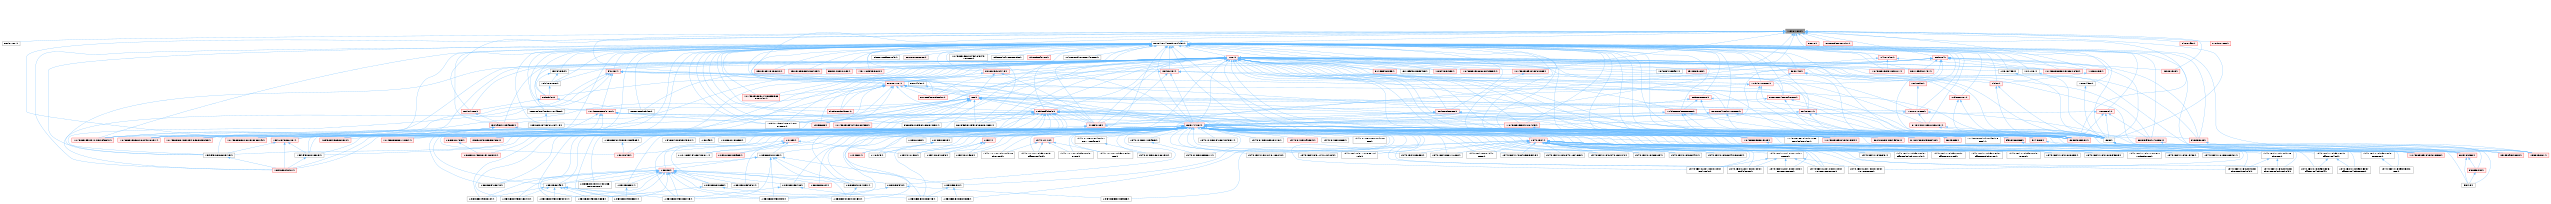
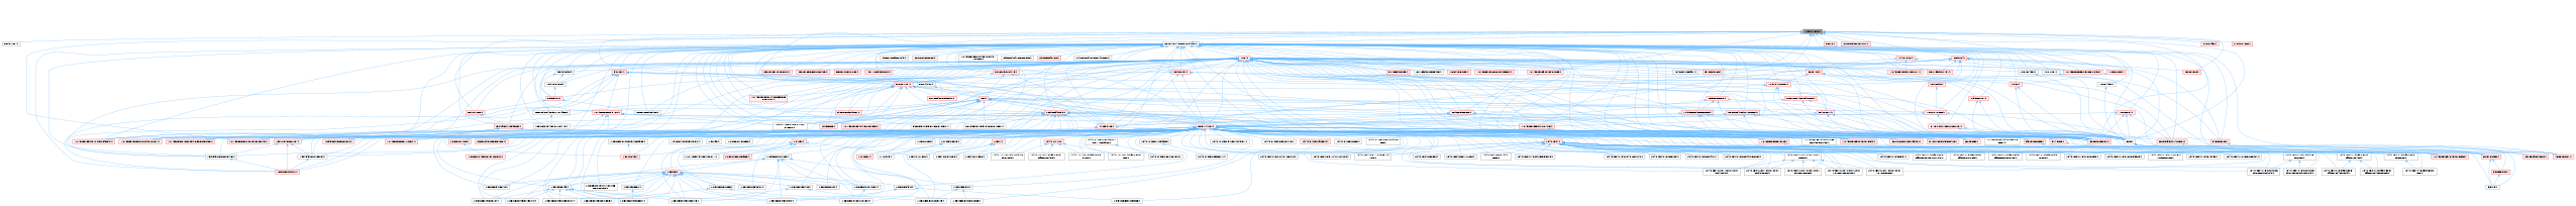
  digraph {
    node [color=grey40 fillcolor=white fontname=Helvetica fontsize=10 shape=box style=filled]
    edge [color=steelblue1 dir=back fontname=Helvetica fontsize=10 labelfontname=Helvetica labelfontsize=10 style=solid]
    n1 [color=gray40 fillcolor=grey60 fontcolor=black height=0.2 label="MemoryOps.h" width=0.4]
    n2 [height=0.2 label="BasicArray.h" width=0.4]
    n3 [height=0.2 label="ContainerAllocationPolicies.h" width=0.4]
    n4 [height=0.2 label="Core.h" width=0.4]
    n5 [color=red fillcolor="#FFF0F0" height=0.2 label="CoreMinimal.h" width=0.4]
    n6 [color=red fillcolor="#FFF0F0" height=0.2 label="CoreSharedPCH.h" width=0.4]
    n7 [height=0.2 label="MallocBinnedGPU.h" width=0.4]
    n8 [color=red fillcolor="#FFF0F0" height=0.2 label="UnrealType.h" width=0.4]
    n9 [color=red fillcolor="#FFF0F0" height=0.2 label="MovieSceneComponentTypeInfo.h" width=0.4]
    n10 [color=red fillcolor="#FFF0F0" height=0.2 label="MovieSceneEvaluationTree.h" width=0.4]
    n11 [color=red fillcolor="#FFF0F0" height=0.2 label="TaskPrivate.h" width=0.4]
    n12 [color=red fillcolor="#FFF0F0" height=0.2 label="TextStoreACP.h" width=0.4]
    n13 [color=red fillcolor="#FFF0F0" height=0.2 label="Deque.h" width=0.4]
    n14 [color=red fillcolor="#FFF0F0" height=0.2 label="ISnappableExtension.h" width=0.4]
    n15 [color=red fillcolor="#FFF0F0" height=0.2 label="InlineValue.h" width=0.4]
    n16 [color=red fillcolor="#FFF0F0" height=0.2 label="MpscQueue.h" width=0.4]
    n17 [color=red fillcolor="#FFF0F0" height=0.2 label="Optional.h" width=0.4]
    n18 [color=red fillcolor="#FFF0F0" height=0.2 label="SpscQueue.h" width=0.4]
    n19 [color=red fillcolor="#FFF0F0" height=0.2 label="RingBuffer.h" width=0.4]
    n20 [height=0.2 label="SetUtilities.h" width=0.4]
    n21 [color=red fillcolor="#FFF0F0" height=0.2 label="TVariantMeta.h" width=0.4]
    n22 [height=0.2 label="AnimEncodingHeapAllocator.h" width=0.4]
    n23 [color=red fillcolor="#FFF0F0" height=0.2 label="Array.h" width=0.4]
    n24 [height=0.2 label="ArrayBuilder.h" width=0.4]
    n25 [color=red fillcolor="#FFF0F0" height=0.2 label="AssetData.h" width=0.4]
    n26 [color=red fillcolor="#FFF0F0" height=0.2 label="BoolPropertyTrackEditor.h" width=0.4]
    n27 [color=red fillcolor="#FFF0F0" height=0.2 label="BulkData.h" width=0.4]
    n28 [color=red fillcolor="#FFF0F0" height=0.2 label="DynamicRenderScaling.h" width=0.4]
    n29 [color=red fillcolor="#FFF0F0" height=0.2 label="GenericOctree.h" width=0.4]
    n30 [color=red fillcolor="#FFF0F0" height=0.2 label="MeshAttributeArray.h" width=0.4]
    n31 [color=red fillcolor="#FFF0F0" height=0.2 label="MeshDescription.h" width=0.4]
    n32 [height=0.2 label="MeshElementContainer.h" width=0.4]
    n33 [height=0.2 label="MeshElementIndexer.h" width=0.4]
    n34 [height=0.2 label="MovieSceneBindingLifetime\lTrack.h" width=0.4]
    n35 [color=red fillcolor="#FFF0F0" height=0.2 label="MovieSceneEvaluationField.h" width=0.4]
    n36 [color=red fillcolor="#FFF0F0" height=0.2 label="MovieSceneEvaluationState.h" width=0.4]
    n37 [height=0.2 label="MovieSceneEvaluationTree\lPopulationRules.h" width=0.4]
    n38 [color=red fillcolor="#FFF0F0" height=0.2 label="MovieSceneSequence.h" width=0.4]
    n39 [color=red fillcolor="#FFF0F0" height=0.2 label="MovieSceneSpawnTrack.h" width=0.4]
    n40 [color=red fillcolor="#FFF0F0" height=0.2 label="RenderGraphAllocator.h" width=0.4]
    n41 [color=red fillcolor="#FFF0F0" height=0.2 label="RenderGraphPass.h" width=0.4]
    n42 [color=red fillcolor="#FFF0F0" height=0.2 label="ShaderCore.h" width=0.4]
    n43 [color=red fillcolor="#FFF0F0" height=0.2 label="VertexFactory.h" width=0.4]
    n44 [color=red fillcolor="#FFF0F0" height=0.2 label="SlateAttributeDescriptor.h" width=0.4]
    n45 [color=red fillcolor="#FFF0F0" height=0.2 label="ToolTarget.h" width=0.4]
    n46 [color=red fillcolor="#FFF0F0" height=0.2 label="UObjectThreadContext.h" width=0.4]
    n47 [color=red fillcolor="#FFF0F0" height=0.2 label="CoreMisc.h" width=0.4]
    n48 [color=red fillcolor="#FFF0F0" height=0.2 label="ModuleManager.h" width=0.4]
    n49 [color=red fillcolor="#FFF0F0" height=0.2 label="CurveEditorSelection.h" width=0.4]
    n50 [color=red fillcolor="#FFF0F0" height=0.2 label="CurveEditorTree.h" width=0.4]
    n51 [height=0.2 label="CurveEditorTreeFilter.h" width=0.4]
    n52 [height=0.2 label="DoubleChannelEvaluatorSystem.h" width=0.4]
    n53 [color=red fillcolor="#FFF0F0" height=0.2 label="DynamicRHIResourceArray.h" width=0.4]
    n54 [height=0.2 label="FloatChannelEvaluatorSystem.h" width=0.4]
    n55 [color=red fillcolor="#FFF0F0" height=0.2 label="IMovieSceneEntityProvider.h" width=0.4]
    n56 [color=red fillcolor="#FFF0F0" height=0.2 label="IndirectArray.h" width=0.4]
    n57 [height=0.2 label="InternationalizationManifest.h" width=0.4]
    n58 [height=0.2 label="InternationalizationArchive.h" width=0.4]
    n59 [height=0.2 label="MRUArray.h" width=0.4]
    n60 [color=red fillcolor="#FFF0F0" height=0.2 label="MarchingCubes.h" width=0.4]
    n61 [color=red fillcolor="#FFF0F0" height=0.2 label="MemoryImage.h" width=0.4]
    n62 [color=red fillcolor="#FFF0F0" height=0.2 label="MovieSceneBindingOverrides.h" width=0.4]
    n63 [color=red fillcolor="#FFF0F0" height=0.2 label="MovieSceneChannelProxy.h" width=0.4]
    n64 [color=red fillcolor="#FFF0F0" height=0.2 label="MovieSceneDecompositionQuery.h" width=0.4]
    n65 [color=red fillcolor="#FFF0F0" height=0.2 label="MovieSceneEntitySystemGraphs.h" width=0.4]
    n66 [color=red fillcolor="#FFF0F0" height=0.2 label="MovieScenePreAnimatedState\lExtension.h" width=0.4]
    n67 [color=red fillcolor="#FFF0F0" height=0.2 label="MovieSceneRootOverridePath.h" width=0.4]
    n68 [color=red fillcolor="#FFF0F0" height=0.2 label="MovieSceneSegmentCompiler.h" width=0.4]
    n69 [color=red fillcolor="#FFF0F0" height=0.2 label="MovieSceneSystemTaskDependencies.h" width=0.4]
    n70 [color=red fillcolor="#FFF0F0" height=0.2 label="MulticastDelegateBase.h" width=0.4]
    n71 [color=red fillcolor="#FFF0F0" height=0.2 label="OutputDeviceRedirector.h" width=0.4]
    n72 [color=red fillcolor="#FFF0F0" height=0.2 label="UObjectGlobals.h" width=0.4]
    n73 [height=0.2 label="WeightAndEasingEvaluator\lSystem.h" width=0.4]
    n74 [height=0.2 label="ReserveScheduler.h" width=0.4]
    n75 [color=red fillcolor="#FFF0F0" height=0.2 label="SCurveEditorView.h" width=0.4]
    n76 [color=red fillcolor="#FFF0F0" height=0.2 label="Scheduler.h" width=0.4]
    n77 [color=red fillcolor="#FFF0F0" height=0.2 label="TaskGraphInterfaces.h" width=0.4]
    n78 [color=red fillcolor="#FFF0F0" height=0.2 label="ScriptArray.h" width=0.4]
    n79 [color=red fillcolor="#FFF0F0" height=0.2 label="SparseArray.h" width=0.4]
    n80 [color=red fillcolor="#FFF0F0" height=0.2 label="Set.h" width=0.4]
    n81 [color=red fillcolor="#FFF0F0" height=0.2 label="ShaderCodeLibrary.h" width=0.4]
    n82 [color=red fillcolor="#FFF0F0" height=0.2 label="TextLocalizationManager.h" width=0.4]
    n83 [color=red fillcolor="#FFF0F0" height=0.2 label="ScriptDelegates.h" width=0.4]
    n84 [color=red fillcolor="#FFF0F0" height=0.2 label="SequencerKeyParams.h" width=0.4]
    n85 [color=red fillcolor="#FFF0F0" height=0.2 label="SequencerSectionPainter.h" width=0.4]
    n86 [color=red fillcolor="#FFF0F0" height=0.2 label="StatsSystemTypes.h" width=0.4]
    n87 [color=red fillcolor="#FFF0F0" height=0.2 label="StringConv.h" width=0.4]
    n88 [color=red fillcolor="#FFF0F0" height=0.2 label="StructuredArchive.h" width=0.4]
    n89 [height=0.2 label="TaskShared.h" width=0.4]
    n90 [height=0.2 label="WaitingQueue.h" width=0.4]
    n91 [color=red fillcolor="#FFF0F0" height=0.2 label="Ticker.h" width=0.4]
    n92 [color=red fillcolor="#FFF0F0" height=0.2 label="ViewModelIterators.h" width=0.4]
    n93 [color=red fillcolor="#FFF0F0" height=0.2 label="BitArray.h" width=0.4]
    n94 [color=red fillcolor="#FFF0F0" height=0.2 label="MovieSceneEntityIDs.h" width=0.4]
    n95 [height=0.2 label="ChaosInterfaceUtils.h" width=0.4]
    n96 [color=red fillcolor="#FFF0F0" height=0.2 label="DelegateBase.h" width=0.4]
    n97 [fillcolor="#FFF0F0" height=0.2 label="FormatArgsTrace.h" width=0.4]
    n98 [color=red fillcolor="#FFF0F0" height=0.2 label="HashTable.h" width=0.4]
    n99 [height=0.2 label="MapBuilder.h" width=0.4]
    n100 [color=red fillcolor="#FFF0F0" height=0.2 label="MemStack.h" width=0.4]
    n101 [height=0.2 label="MovieSceneCompiledVolatility\lManager.h" width=0.4]
    n102 [height=0.2 label="ObjectBindingTagCache.h" width=0.4]
    n103 [color=red fillcolor="#FFF0F0" height=0.2 label="ThreadSafeMap.h" width=0.4]
    n104 [color=red fillcolor="#FFF0F0" height=0.2 label="CoreUObject.h" width=0.4]
    n105 [height=0.2 label="Engine.h" width=0.4]
    n106 [color=red fillcolor="#FFF0F0" height=0.2 label="SlateBasics.h" width=0.4]
    n107 [height=0.2 label="AIAsyncTaskBlueprintProxy.h" width=0.4]
    n108 [height=0.2 label="AIBlueprintHelperLibrary.h" width=0.4]
    n109 [height=0.2 label="AIConfig.h" width=0.4]
    n110 [color=red fillcolor="#FFF0F0" height=0.2 label="AIController.h" width=0.4]
    n111 [color=red fillcolor="#FFF0F0" height=0.2 label="AIDataProvider.h" width=0.4]
    n112 [color=red fillcolor="#FFF0F0" height=0.2 label="AIDataProvider_QueryParams.h" width=0.4]
    n113 [height=0.2 label="AIHotSpotManager.h" width=0.4]
    n114 [height=0.2 label="AIModule.h" width=0.4]
    n115 [height=0.2 label="AIPerceptionComponent.h" width=0.4]
    n116 [height=0.2 label="AIPerceptionListenerInterface.h" width=0.4]
    n117 [height=0.2 label="AIPerceptionStimuliSource\lComponent.h" width=0.4]
    n118 [height=0.2 label="AIPerceptionSystem.h" width=0.4]
    n119 [height=0.2 label="AIPerceptionTypes.h" width=0.4]
    n120 [color=red fillcolor="#FFF0F0" height=0.2 label="AISense.h" width=0.4]
    n121 [height=0.2 label="AISenseConfig.h" width=0.4]
    n122 [height=0.2 label="AISenseConfig_Blueprint.h" width=0.4]
    n123 [height=0.2 label="AISenseConfig_Damage.h" width=0.4]
    n124 [height=0.2 label="AISenseConfig_Hearing.h" width=0.4]
    n125 [height=0.2 label="AISenseConfig_Prediction.h" width=0.4]
    n126 [height=0.2 label="AISenseConfig_Sight.h" width=0.4]
    n127 [height=0.2 label="AISenseConfig_Team.h" width=0.4]
    n128 [height=0.2 label="AISenseConfig_Touch.h" width=0.4]
    n129 [height=0.2 label="AISense_Blueprint.h" width=0.4]
    n130 [height=0.2 label="AISense_Damage.h" width=0.4]
    n131 [height=0.2 label="AISenseEvent_Damage.h" width=0.4]
    n132 [height=0.2 label="AISense_Hearing.h" width=0.4]
    n133 [height=0.2 label="AISenseEvent_Hearing.h" width=0.4]
    n134 [height=0.2 label="AISense_Prediction.h" width=0.4]
    n135 [height=0.2 label="AISense_Sight.h" width=0.4]
    n136 [height=0.2 label="AISightTargetInterface.h" width=0.4]
    n137 [height=0.2 label="AISense_Team.h" width=0.4]
    n138 [color=red height=0.2 label="AISense_Touch.h" width=0.4]
    n139 [height=0.2 label="AISenseEvent.h" width=0.4]
    n140 [color=red fillcolor="#FFF0F0" height=0.2 label="AIResourceInterface.h" width=0.4]
    n141 [height=0.2 label="AIResources.h" width=0.4]
    n142 [color=red fillcolor="#FFF0F0" height=0.2 label="AISystem.h" width=0.4]
    n143 [height=0.2 label="AISystemBase.h" width=0.4]
    n144 [color=red fillcolor="#FFF0F0" height=0.2 label="AITask.h" width=0.4]
    n145 [height=0.2 label="AITask_LockLogic.h" width=0.4]
    n146 [height=0.2 label="AITask_MoveTo.h" width=0.4]
    n147 [height=0.2 label="AITask_RunEQS.h" width=0.4]
    n148 [color=red fillcolor="#FFF0F0" height=0.2 label="AITypes.h" width=0.4]
    n149 [color=red fillcolor="#FFF0F0" height=0.2 label="AbilityAsync.h" width=0.4]
    n150 [height=0.2 label="AbilityAsync_WaitAttribute\lChanged.h" width=0.4]
    n151 [height=0.2 label="AbilityAsync_WaitGameplay\lEffectApplied.h" width=0.4]
    n152 [height=0.2 label="AbilityAsync_WaitGameplay\lEvent.h" width=0.4]
    n153 [height=0.2 label="AbilityAsync_WaitGameplay\lTag.h" width=0.4]
    n154 [height=0.2 label="AbilitySystemBlueprintLibrary.h" width=0.4]
    n155 [height=0.2 label="AbilitySystemComponent.h" width=0.4]
    n156 [height=0.2 label="AbilitySystemDebugHUD.h" width=0.4]
    n157 [color=red fillcolor="#FFF0F0" height=0.2 label="AbilitySystemGlobals.h" width=0.4]
    n158 [height=0.2 label="AbilitySystemInterface.h" width=0.4]
    n159 [height=0.2 label="AbilitySystemTestPawn.h" width=0.4]
    n160 [height=0.2 label="AbilitySystemReplication\lProxyInterface.h" width=0.4]
    n161 [height=0.2 label="AbilitySystemStats.h" width=0.4]
    n162 [height=0.2 label="AbilitySystemTestAttribute\lSet.h" width=0.4]
    n163 [color=red fillcolor="#FFF0F0" height=0.2 label="AbilityTask.h" width=0.4]
    n164 [height=0.2 label="AbilityTask_ApplyRootMotion\lConstantForce.h" width=0.4]
    n165 [height=0.2 label="AbilityTask_ApplyRootMotion\lLockLogic.h" width=0.4]
    n166 [height=0.2 label="AbilityTask_ApplyRootMotion\lMoveToActorForce.h" width=0.4]
    n167 [height=0.2 label="AbilityTask_ApplyRootMotion\lMoveToForce.h" width=0.4]
    n168 [height=0.2 label="AbilityTask_ApplyRootMotion\lRadialForce.h" width=0.4]
    n169 [height=0.2 label="AbilityTask_ApplyRootMotion\l_Base.h" width=0.4]
    n170 [height=0.2 label="AbilityTask_MoveToLocation.h" width=0.4]
    n171 [height=0.2 label="AbilityTask_NetworkSyncPoint.h" width=0.4]
    n172 [height=0.2 label="AbilityTask_PlayAnimAndWait.h" width=0.4]
    n173 [height=0.2 label="AbilityTask_PlayMontageAnd\lWait.h" width=0.4]
    n174 [height=0.2 label="AbilityTask_Repeat.h" width=0.4]
    n175 [height=0.2 label="AbilityTask_SpawnActor.h" width=0.4]
    n176 [height=0.2 label="AbilityTask_StartAbility\lState.h" width=0.4]
    n177 [height=0.2 label="AbilityTask_VisualizeTargeting.h" width=0.4]
-   n178 [height=0.2 label="AbilityTask_WaitAbilityActivate.h" width=0.4]
    n179 [height=0.2 label="AbilityTask_WaitAbilityCommit.h" width=0.4]
    n180 [height=0.2 label="AbilityTask_WaitAttribute\lChange.h" width=0.4]
    n181 [height=0.2 label="AbilityTask_WaitAttribute\lChangeRatioThreshold.h" width=0.4]
    n182 [height=0.2 label="AbilityTask_WaitAttribute\lChangeThreshold.h" width=0.4]
    n183 [height=0.2 label="AbilityTask_WaitCancel.h" width=0.4]
    n184 [height=0.2 label="AbilityTask_WaitConfirm.h" width=0.4]
    n185 [height=0.2 label="AbilityTask_WaitConfirmCancel.h" width=0.4]
    n186 [height=0.2 label="AbilityTask_WaitDelay.h" width=0.4]
    n187 [height=0.2 label="AbilityTask_WaitGameplay\lEffectApplied.h" width=0.4]
    n188 [height=0.2 label="AbilityTask_WaitGameplay\lEffectApplied_Self.h" width=0.4]
    n189 [height=0.2 label="AbilityTask_WaitGameplay\lEffectApplied_Target.h" width=0.4]
    n190 [height=0.2 label="AbilityTask_WaitGameplay\lEffectBlockedImmunity.h" width=0.4]
    n191 [height=0.2 label="AbilityTask_WaitGameplay\lEffectRemoved.h" width=0.4]
    n192 [height=0.2 label="AbilityTask_WaitGameplay\lEffectStackChange.h" width=0.4]
    n193 [height=0.2 label="AbilityTask_WaitGameplay\lEvent.h" width=0.4]
    n194 [height=0.2 label="AbilityTask_WaitGameplay\lTagBase.h" width=0.4]
    n195 [height=0.2 label="AbilityTask_WaitGameplay\lTag.h" width=0.4]
    n196 [height=0.2 label="AbilityTask_WaitInputPress.h" width=0.4]
    n197 [height=0.2 label="AbilityTask_WaitInputRelease.h" width=0.4]
    n198 [height=0.2 label="AbilityTask_WaitMovement\lModeChange.h" width=0.4]
    n199 [height=0.2 label="AbilityTask_WaitOverlap.h" width=0.4]
    n1 -> n2
    n1 -> n3
    n1 -> n4
    n1 -> n5
    n1 -> n6
    n1 -> n7
    n1 -> n8
    n1 -> n9
    n1 -> n10
    n1 -> n11
    n1 -> n12
    n1 -> n13
    n1 -> n14
    n1 -> n15
    n1 -> n16
    n1 -> n17
    n1 -> n18
    n1 -> n19
    n1 -> n20
    n1 -> n21
    n3 -> n3
    n3 -> n4
    n3 -> n5
    n3 -> n6
    n3 -> n8
    n3 -> n22
    n3 -> n23
    n3 -> n24
    n3 -> n25
    n3 -> n26
    n3 -> n27
    n3 -> n28
    n3 -> n29
    n3 -> n30
    n3 -> n31
    n3 -> n32
    n3 -> n33
    n3 -> n34
    n3 -> n35
    n3 -> n36
    n3 -> n37
    n3 -> n38
    n3 -> n39
    n3 -> n40
    n3 -> n41
    n3 -> n42
    n3 -> n43
    n3 -> n44
    n3 -> n45
    n3 -> n46
    n3 -> n47
    n3 -> n48
    n3 -> n49
    n3 -> n50
    n3 -> n51
    n3 -> n52
    n3 -> n53
    n3 -> n54
    n3 -> n55
    n3 -> n56
    n3 -> n57
    n3 -> n58
    n3 -> n59
    n3 -> n60
    n3 -> n61
    n3 -> n62
    n3 -> n63
    n3 -> n64
    n3 -> n65
    n3 -> n66
    n3 -> n67
    n3 -> n68
    n3 -> n69
    n3 -> n70
    n3 -> n71
    n3 -> n72
    n3 -> n73
    n3 -> n74
    n3 -> n75
    n3 -> n76
    n3 -> n77
    n3 -> n78
    n3 -> n79
    n3 -> n80
    n3 -> n81
    n3 -> n82
    n3 -> n83
    n3 -> n84
    n3 -> n85
    n3 -> n86
    n3 -> n87
    n3 -> n88
    n3 -> n89
    n3 -> n90
    n3 -> n91
    n3 -> n92
    n3 -> n93
    n3 -> n94
    n3 -> n95
    n3 -> n96
    n3 -> n97
    n3 -> n98
    n3 -> n99
    n3 -> n100
    n3 -> n101
    n3 -> n102
    n3 -> n103
    n4 -> n104
    n4 -> n105
    n4 -> n106
    n5 -> n4
    n5 -> n6
    n5 -> n26
    n5 -> n27
    n5 -> n28
    n5 -> n29
    n5 -> n30
    n5 -> n32
    n5 -> n33
    n5 -> n34
    n5 -> n35
    n5 -> n36
    n5 -> n37
    n5 -> n38
    n5 -> n39
    n5 -> n40
    n5 -> n42
    n5 -> n43
    n5 -> n44
    n5 -> n45
    n5 -> n46
    n5 -> n107
    n5 -> n108
    n5 -> n109
    n5 -> n110
    n5 -> n111
    n5 -> n112
    n5 -> n113
    n5 -> n114
    n5 -> n115
    n5 -> n116
    n5 -> n117
    n5 -> n118
    n5 -> n119
    n5 -> n120
    n5 -> n121
    n5 -> n122
    n5 -> n123
    n5 -> n124
    n5 -> n125
    n5 -> n126
    n5 -> n127
    n5 -> n128
    n5 -> n129
    n5 -> n130
    n5 -> n131
    n5 -> n132
    n5 -> n133
    n5 -> n134
    n5 -> n135
    n5 -> n136
    n5 -> n137
    n5 -> n138
    n5 -> n139
    n5 -> n140
    n5 -> n141
    n5 -> n142
    n5 -> n143
    n5 -> n144
    n5 -> n145
    n5 -> n146
    n5 -> n147
    n5 -> n148
    n5 -> n149
    n5 -> n150
    n5 -> n151
    n5 -> n152
    n5 -> n153
    n5 -> n154
    n5 -> n155
    n5 -> n156
    n5 -> n157
    n5 -> n158
    n5 -> n159
    n5 -> n160
    n5 -> n161
    n5 -> n162
    n5 -> n163
    n5 -> n164
    n5 -> n165
    n5 -> n166
    n5 -> n167
    n5 -> n168
    n5 -> n169
    n5 -> n170
    n5 -> n171
    n5 -> n172
    n5 -> n173
    n5 -> n174
    n5 -> n175
    n5 -> n176
    n5 -> n177
-   n5 -> n178
    n5 -> n179
    n5 -> n180
    n5 -> n181
    n5 -> n182
    n5 -> n183
    n5 -> n184
    n5 -> n185
    n5 -> n186
    n5 -> n187
    n5 -> n188
    n5 -> n189
    n5 -> n190
    n5 -> n191
    n5 -> n192
    n5 -> n193
    n5 -> n194
    n5 -> n195
    n5 -> n196
    n5 -> n197
    n5 -> n198
    n5 -> n199
    n8 -> n9
    n8 -> n104
    n8 -> n111
    n10 -> n35
    n11 -> n77
    n15 -> n55
    n15 -> n63
    n15 -> n68
    n16 -> n91
    n17 -> n4
    n17 -> n5
    n17 -> n6
    n17 -> n8
    n17 -> n16
    n17 -> n18
    n17 -> n25
    n17 -> n42
    n17 -> n48
    n17 -> n49
    n17 -> n68
    n17 -> n75
    n20 -> n80
    n23 -> n4
    n23 -> n5
    n23 -> n6
    n23 -> n7
    n23 -> n8
    n23 -> n10
    n23 -> n11
    n23 -> n12
    n23 -> n24
    n23 -> n25
    n23 -> n26
    n23 -> n27
    n23 -> n28
    n23 -> n29
    n23 -> n30
    n23 -> n31
    n23 -> n32
    n23 -> n33
    n23 -> n34
    n23 -> n35
    n23 -> n36
    n23 -> n37
    n23 -> n38
    n23 -> n39
    n23 -> n40
    n23 -> n41
    n23 -> n42
    n23 -> n43
    n23 -> n44
    n23 -> n45
    n23 -> n46
    n23 -> n47
    n23 -> n48
    n23 -> n49
    n23 -> n50
    n23 -> n51
    n23 -> n52
    n23 -> n53
    n23 -> n54
    n23 -> n55
    n23 -> n56
    n23 -> n57
    n23 -> n59
    n23 -> n60
    n23 -> n61
    n23 -> n62
    n23 -> n63
    n23 -> n64
    n23 -> n65
    n23 -> n66
    n23 -> n67
    n23 -> n68
    n23 -> n69
    n23 -> n70
    n23 -> n71
    n23 -> n72
    n23 -> n73
    n23 -> n74
    n23 -> n75
    n23 -> n76
    n23 -> n77
    n23 -> n78
    n23 -> n79
    n23 -> n81
    n23 -> n82
    n23 -> n83
    n23 -> n84
    n23 -> n85
    n23 -> n86
    n23 -> n87
    n23 -> n88
    n23 -> n89
    n23 -> n90
    n23 -> n91
    n23 -> n92
    n24 -> n4
    n27 -> n104
    n29 -> n105
    n30 -> n31
    n30 -> n32
    n30 -> n33
    n32 -> n31
    n33 -> n31
    n38 -> n36
    n40 -> n41
    n42 -> n43
    n47 -> n4
    n47 -> n6
    n47 -> n48
    n48 -> n6
    n48 -> n104
    n48 -> n114
    n53 -> n4
    n53 -> n6
    n55 -> n34
    n56 -> n4
    n56 -> n6
    n57 -> n58
    n59 -> n4
    n61 -> n8
    n61 -> n43
    n61 -> n53
    n70 -> n4
    n70 -> n5
    n70 -> n6
    n70 -> n36
    n71 -> n4
    n71 -> n6
    n71 -> n72
    n72 -> n8
    n72 -> n9
    n72 -> n25
    n72 -> n34
    n72 -> n38
    n72 -> n39
    n72 -> n45
    n72 -> n52
    n72 -> n54
    n72 -> n55
    n72 -> n62
    n72 -> n64
    n72 -> n73
    n72 -> n104
    n72 -> n110
    n72 -> n118
    n72 -> n121
    n72 -> n129
    n72 -> n133
    n76 -> n11
    n76 -> n74
    n77 -> n6
    n77 -> n64
    n77 -> n65
    n77 -> n69
    n78 -> n4
    n78 -> n5
    n78 -> n6
    n78 -> n8
    n78 -> n79
    n79 -> n4
    n79 -> n5
    n79 -> n6
    n79 -> n25
    n79 -> n30
    n79 -> n32
    n79 -> n49
    n79 -> n65
    n79 -> n66
    n79 -> n72
    n79 -> n73
    n79 -> n80
    n79 -> n81
    n80 -> n4
    n80 -> n5
    n80 -> n6
    n80 -> n8
    n80 -> n25
    n80 -> n31
    n80 -> n33
    n80 -> n35
    n80 -> n46
    n80 -> n52
    n80 -> n54
    n80 -> n57
    n80 -> n58
    n80 -> n61
    n80 -> n72
    n80 -> n73
    n80 -> n81
    n80 -> n82
    n82 -> n4
    n82 -> n5
    n82 -> n6
    n83 -> n4
    n83 -> n5
    n83 -> n6
    n83 -> n8
    n87 -> n4
    n87 -> n5
    n87 -> n6
    n88 -> n8
    n88 -> n79
    n88 -> n80
    n89 -> n76
    n89 -> n90
    n90 -> n76
    n91 -> n4
    n91 -> n6
    n93 -> n4
    n93 -> n5
    n93 -> n6
    n93 -> n31
    n93 -> n32
    n93 -> n65
    n93 -> n79
    n93 -> n94
    n94 -> n9
    n94 -> n35
    n94 -> n55
    n94 -> n64
    n94 -> n69
    n94 -> n73
    n96 -> n4
    n96 -> n5
    n96 -> n6
    n96 -> n70
    n98 -> n61
    n99 -> n4
    n100 -> n4
    n100 -> n6
    n100 -> n40
    n100 -> n77
    n104 -> n105
    n104 -> n106
    n106 -> n105
    n111 -> n112
    n116 -> n110
    n118 -> n115
    n119 -> n115
    n119 -> n118
    n119 -> n120
    n119 -> n121
    n119 -> n124
    n119 -> n126
    n119 -> n139
    n120 -> n115
    n120 -> n117
    n120 -> n118
    n120 -> n121
    n120 -> n122
    n120 -> n123
    n120 -> n124
    n120 -> n125
    n120 -> n126
    n120 -> n127
    n120 -> n128
    n120 -> n129
    n120 -> n130
    n120 -> n132
    n120 -> n134
    n120 -> n135
    n120 -> n137
    n120 -> n138
    n121 -> n122
    n121 -> n123
    n121 -> n124
    n121 -> n125
    n121 -> n126
    n121 -> n127
    n121 -> n128
    n130 -> n123
    n130 -> n131
    n132 -> n124
    n132 -> n133
    n135 -> n126
    n135 -> n136
    n137 -> n127
    n139 -> n131
    n139 -> n133
    n143 -> n114
    n143 -> n142
    n144 -> n145
    n144 -> n146
    n144 -> n147
    n148 -> n107
    n148 -> n110
    n148 -> n119
    n148 -> n140
    n148 -> n146
    n149 -> n150
    n149 -> n151
    n149 -> n152
    n149 -> n153
    n158 -> n159
    n160 -> n155
    n163 -> n164
    n163 -> n165
    n163 -> n166
    n163 -> n167
    n163 -> n168
    n163 -> n169
    n163 -> n170
    n163 -> n171
    n163 -> n172
    n163 -> n173
    n163 -> n174
    n163 -> n175
    n163 -> n176
    n163 -> n177
-   n163 -> n178
    n163 -> n179
    n163 -> n180
    n163 -> n181
    n163 -> n182
    n163 -> n183
    n163 -> n184
    n163 -> n185
    n163 -> n186
    n163 -> n187
    n163 -> n190
    n163 -> n191
    n163 -> n192
    n163 -> n193
    n163 -> n194
    n163 -> n196
    n163 -> n197
    n163 -> n198
    n163 -> n199
    n169 -> n164
    n169 -> n165
    n169 -> n166
    n169 -> n167
    n169 -> n168
    n180 -> n181
    n180 -> n182
    n187 -> n188
    n187 -> n189
    n194 -> n195
  }
